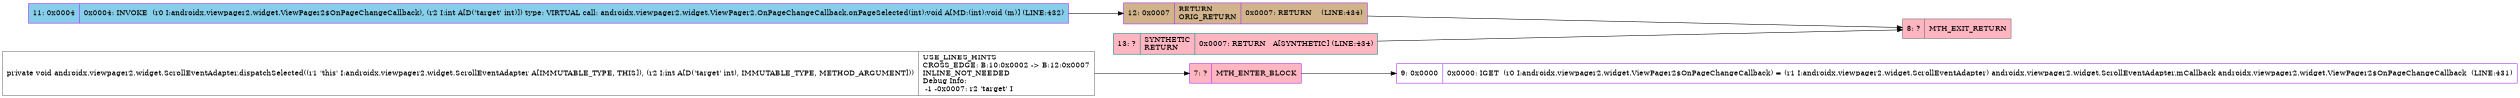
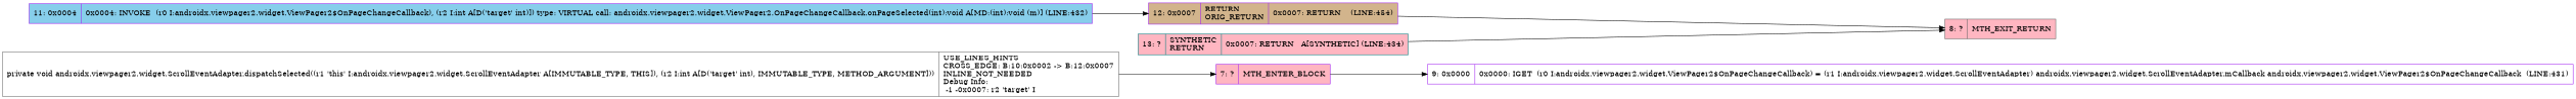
  digraph {
    rankdir=LR
    node [color=purple fillcolor=lightpink shape=record style=filled]
    n1 [label="{7\:\ ?|MTH_ENTER_BLOCK\l}"]
    n2 [fillcolor=white label="{9\:\ 0x0000|0x0000: IGET  (r0 I:androidx.viewpager2.widget.ViewPager2$OnPageChangeCallback) = (r1 I:androidx.viewpager2.widget.ScrollEventAdapter) androidx.viewpager2.widget.ScrollEventAdapter.mCallback androidx.viewpager2.widget.ViewPager2$OnPageChangeCallback  (LINE:431)\l}"]
    n3 [fillcolor=skyblue label="{11\:\ 0x0004|0x0004: INVOKE  (r0 I:androidx.viewpager2.widget.ViewPager2$OnPageChangeCallback), (r2 I:int A[D('target' int)]) type: VIRTUAL call: androidx.viewpager2.widget.ViewPager2.OnPageChangeCallback.onPageSelected(int):void A[MD:(int):void (m)] (LINE:432)\l}"]
-   n4 [fillcolor=tan label="{12\:\ 0x0007|RETURN\lORIG_RETURN\l|0x0007: RETURN    (LINE:434)\l}"]
+   n4 [fillcolor=tan label="{12\:\ 0x0007|RETURN\lORIG_RETURN\l|0x0007: RETURN    (LINE:454)\l}"]
    n5 [color=teal label="{13\:\ ?|SYNTHETIC\lRETURN\l|0x0007: RETURN   A[SYNTHETIC] (LINE:434)\l}"]
    n6 [color=gray40 label="{8\:\ ?|MTH_EXIT_RETURN\l}"]
    n7 [color=gray40 fillcolor=white label="{private void androidx.viewpager2.widget.ScrollEventAdapter.dispatchSelected((r1 'this' I:androidx.viewpager2.widget.ScrollEventAdapter A[IMMUTABLE_TYPE, THIS]), (r2 I:int A[D('target' int), IMMUTABLE_TYPE, METHOD_ARGUMENT]))  | USE_LINES_HINTS\lCROSS_EDGE: B:10:0x0002 \-\> B:12:0x0007\lINLINE_NOT_NEEDED\lDebug Info:\l  \-1 \-0x0007: r2 'target' I\l}"]
    n1 -> n2
    n3 -> n4
    n4 -> n6
    n5 -> n6
    n7 -> n1
  }
